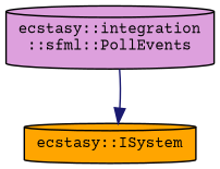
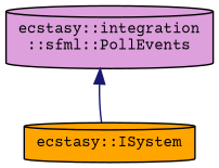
  digraph {
    fontname="Courier Prime"
    node [color=black fontname="Courier Prime" fontsize=10 shape=cylinder style=filled]
    n1 [fillcolor=plum fontcolor=black height=0.2 label="ecstasy::integration\l::sfml::PollEvents" width=0.4]
    n2 [fillcolor=orange height=0.2 label="ecstasy::ISystem" width=0.4]
-   n2 -> n1 [color=midnightblue dir=back fontname="Courier Prime" fontsize=10 labelfontname=Helvetica labelfontsize=10 style=solid]
+   n1 -> n2 [color=midnightblue dir=back fontname="Courier Prime" fontsize=10 labelfontname=Helvetica labelfontsize=10 style=solid]
  }
